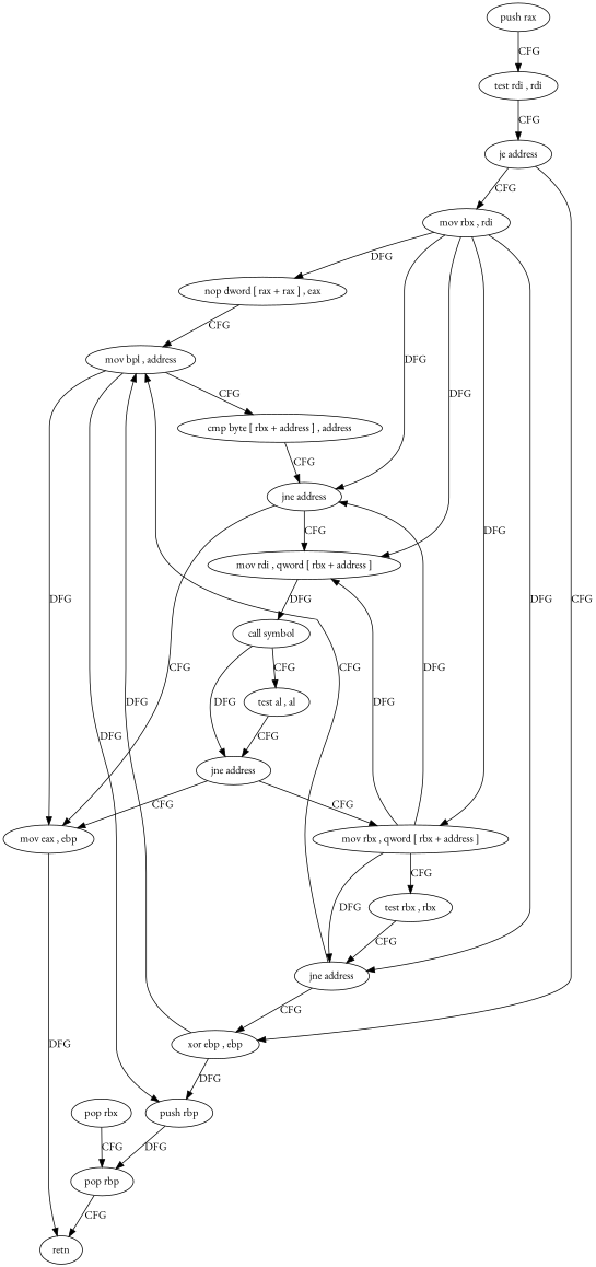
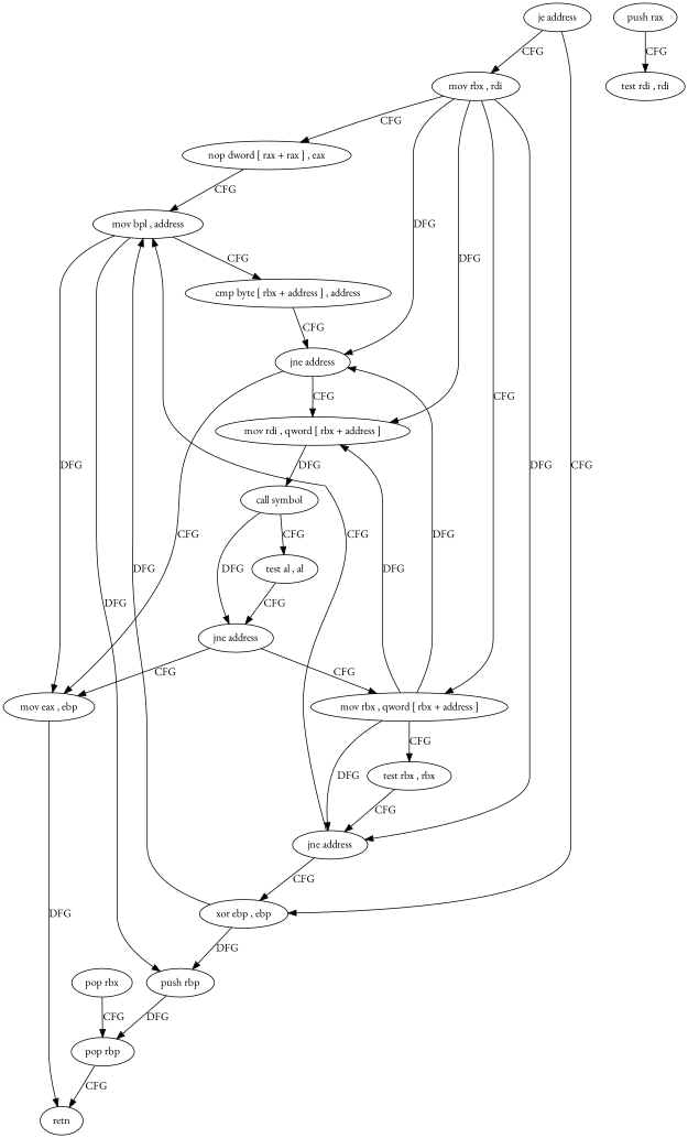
  digraph {
    fontname="EB Garamond"
    node [fontname="EB Garamond"]
    edge [fontname="EB Garamond"]
    n1 [label="push rbp"]
    n2 [label="pop rbp"]
    n3 [label=retn]
    n4 [label="push rax"]
    n5 [label="test rdi , rdi"]
    n6 [label="je address"]
    n7 [label="xor ebp , ebp"]
    n8 [label="mov rbx , rdi"]
    n9 [label="mov bpl , address"]
    n10 [label="nop dword [ rax + rax ] , eax"]
    n11 [label="mov rdi , qword [ rbx + address ]"]
    n12 [label="mov rbx , qword [ rbx + address ]"]
    n13 [label="jne address"]
    n14 [label="jne address"]
    n15 [label="mov eax , ebp"]
    n16 [label="cmp byte [ rbx + address ] , address"]
    n17 [label="call symbol"]
    n18 [label="test rbx , rbx"]
    n19 [label="pop rbx"]
    n20 [label="test al , al"]
    n21 [label="jne address"]
    n1 -> n2 [label=DFG]
    n2 -> n3 [label=CFG]
    n4 -> n5 [label=CFG]
-   n5 -> n6 [label=CFG]
    n6 -> n7 [label=CFG]
    n6 -> n8 [label=CFG]
    n7 -> n1 [label=DFG]
    n7 -> n9 [label=DFG]
-   n8 -> n10 [label=DFG]
+   n8 -> n10 [label=CFG]
    n8 -> n11 [label=DFG]
-   n8 -> n12 [label=DFG]
+   n8 -> n12 [label=CFG]
    n8 -> n13 [label=DFG]
    n8 -> n14 [label=DFG]
    n9 -> n1 [label=DFG]
    n9 -> n15 [label=DFG]
    n9 -> n16 [label=CFG]
    n10 -> n9 [label=CFG]
    n11 -> n17 [label=DFG]
    n12 -> n11 [label=DFG]
    n12 -> n13 [label=DFG]
    n12 -> n14 [label=DFG]
    n12 -> n18 [label=CFG]
    n13 -> n7 [label=CFG]
    n13 -> n9 [label=CFG]
    n14 -> n11 [label=CFG]
    n14 -> n15 [label=CFG]
    n15 -> n3 [label=DFG]
    n16 -> n14 [label=CFG]
    n17 -> n20 [label=CFG]
    n17 -> n21 [label=DFG]
    n18 -> n13 [label=CFG]
    n19 -> n2 [label=CFG]
    n20 -> n21 [label=CFG]
    n21 -> n12 [label=CFG]
    n21 -> n15 [label=CFG]
  }
